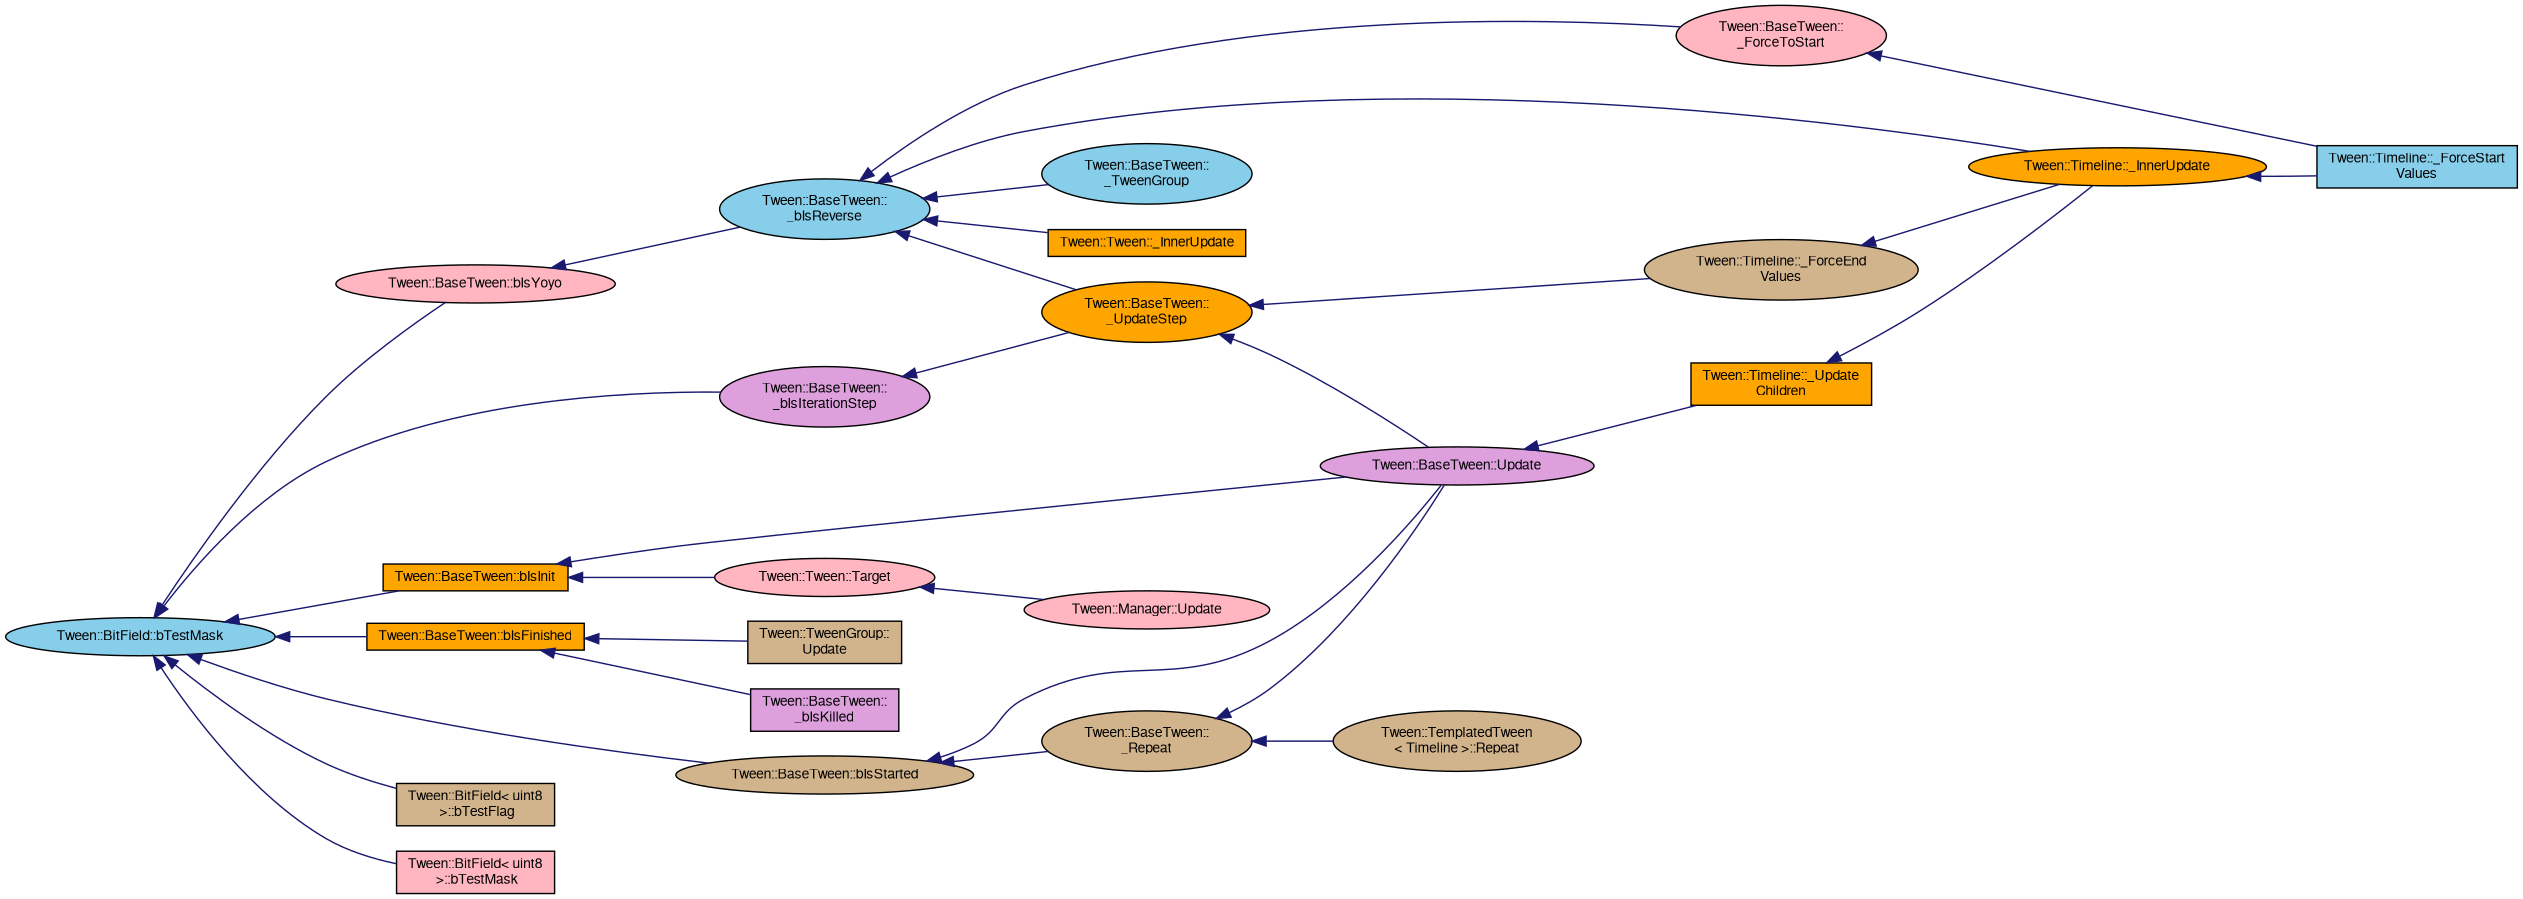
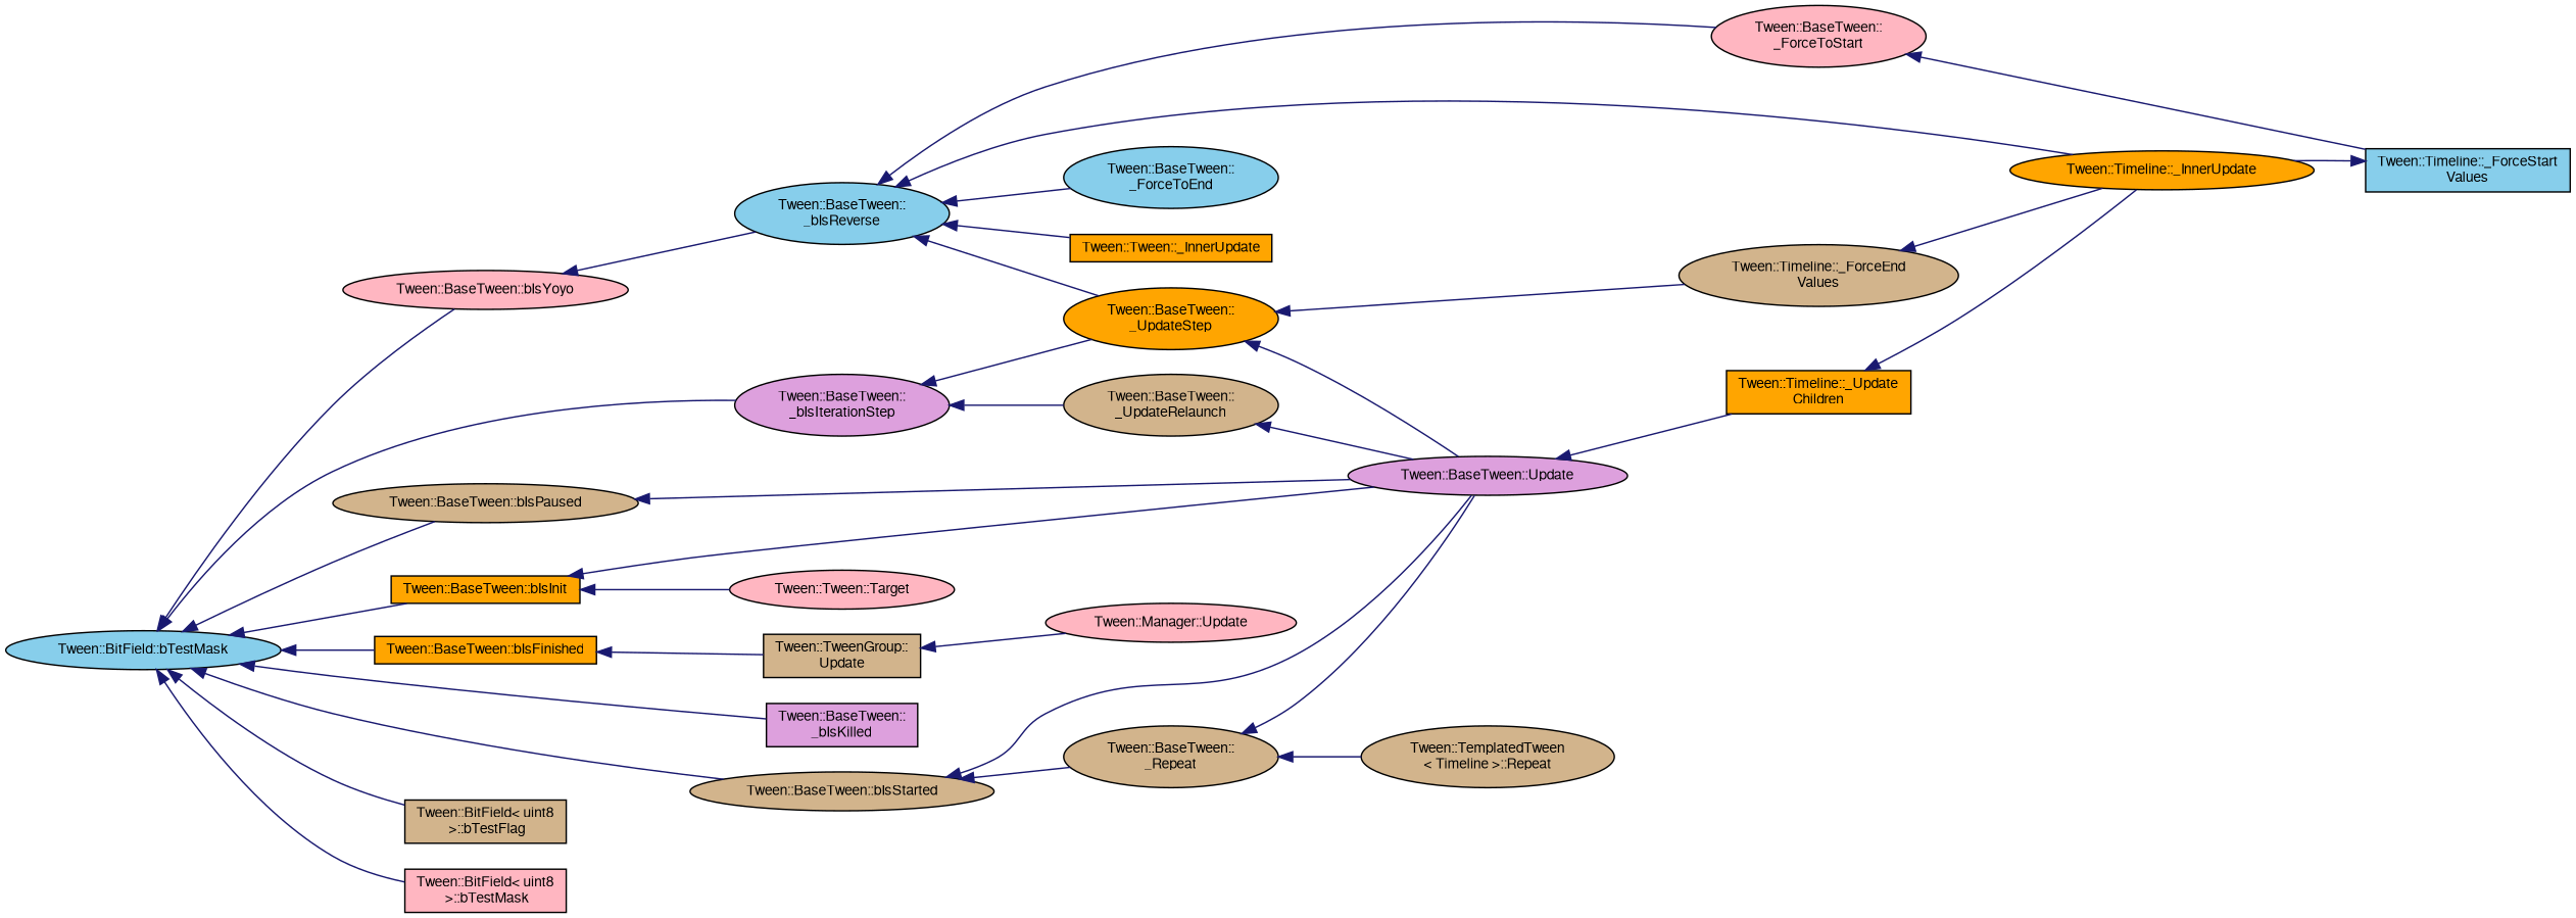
  digraph {
    rankdir=LR
    node [color=black fillcolor=tan fontname=FreeSans fontsize=10 shape=ellipse style=filled]
    edge [color=midnightblue dir=back fontname=FreeSans fontsize=10 labelfontname=FreeSans labelfontsize=10 style=solid]
    n1 [fillcolor=skyblue fontcolor=black height=0.2 label="Tween::BitField::bTestMask" width=0.4]
    n2 [fillcolor=plum height=0.2 label="Tween::BaseTween::\l_bIsIterationStep" width=0.4]
    n3 [fillcolor=plum height=0.2 label="Tween::BaseTween::\l_bIsKilled" shape=box width=0.4]
    n4 [fillcolor=orange height=0.2 label="Tween::BaseTween::bIsFinished" shape=box width=0.4]
    n5 [fillcolor=orange height=0.2 label="Tween::BaseTween::bIsInit" shape=box width=0.4]
+   n6 [height=0.2 label="Tween::BaseTween::bIsPaused" width=0.4]
    n7 [height=0.2 label="Tween::BaseTween::bIsStarted" width=0.4]
    n8 [fillcolor=lightpink height=0.2 label="Tween::BaseTween::bIsYoyo" width=0.4]
    n9 [height=0.2 label="Tween::BitField\< uint8\l \>::bTestFlag" shape=box width=0.4]
    n10 [fillcolor=lightpink height=0.2 label="Tween::BitField\< uint8\l \>::bTestMask" shape=box width=0.4]
+   n11 [height=0.2 label="Tween::BaseTween::\l_UpdateRelaunch" width=0.4]
    n12 [fillcolor=orange height=0.2 label="Tween::BaseTween::\l_UpdateStep" width=0.4]
    n13 [height=0.2 label="Tween::TweenGroup::\lUpdate" shape=box width=0.4]
    n14 [fillcolor=plum height=0.2 label="Tween::BaseTween::Update" width=0.4]
    n15 [fillcolor=lightpink height=0.2 label="Tween::Tween::Target" width=0.4]
    n16 [height=0.2 label="Tween::BaseTween::\l_Repeat" width=0.4]
    n17 [fillcolor=skyblue height=0.2 label="Tween::BaseTween::\l_bIsReverse" width=0.4]
    n18 [height=0.2 label="Tween::Timeline::_ForceEnd\lValues" width=0.4]
    n19 [fillcolor=orange height=0.2 label="Tween::Timeline::_Update\lChildren" shape=box width=0.4]
    n20 [fillcolor=orange height=0.2 label="Tween::Timeline::_InnerUpdate" width=0.4]
    n21 [fillcolor=lightpink height=0.2 label="Tween::Manager::Update" width=0.4]
    n22 [height=0.2 label="Tween::TemplatedTween\l\< Timeline \>::Repeat" width=0.4]
    n23 [fillcolor=lightpink height=0.2 label="Tween::BaseTween::\l_ForceToStart" width=0.4]
-   n24 [fillcolor=skyblue height=0.2 label="Tween::BaseTween::\l_TweenGroup" width=0.4]
+   n24 [fillcolor=skyblue height=0.2 label="Tween::BaseTween::\l_ForceToEnd" width=0.4]
    n25 [fillcolor=orange height=0.2 label="Tween::Tween::_InnerUpdate" shape=box width=0.4]
    n26 [fillcolor=skyblue height=0.2 label="Tween::Timeline::_ForceStart\lValues" shape=box width=0.4]
    n1 -> n2
-   n4 -> n3
+   n1 -> n3
    n1 -> n4
    n1 -> n5
+   n1 -> n6
    n1 -> n7
    n1 -> n8
    n1 -> n9
    n1 -> n10
+   n2 -> n11
    n2 -> n12
    n4 -> n13
    n5 -> n14
    n5 -> n15
+   n6 -> n14
    n7 -> n14
    n7 -> n16
    n8 -> n17
+   n11 -> n14
    n12 -> n14
    n12 -> n18
-   n15 -> n21
+   n13 -> n21
    n14 -> n19
    n16 -> n14
    n16 -> n22
    n17 -> n12
    n17 -> n20
    n17 -> n23
    n17 -> n24
    n17 -> n25
    n18 -> n20
    n19 -> n20
    n23 -> n26
-   n20 -> n26
+   n26 -> n20
  }
